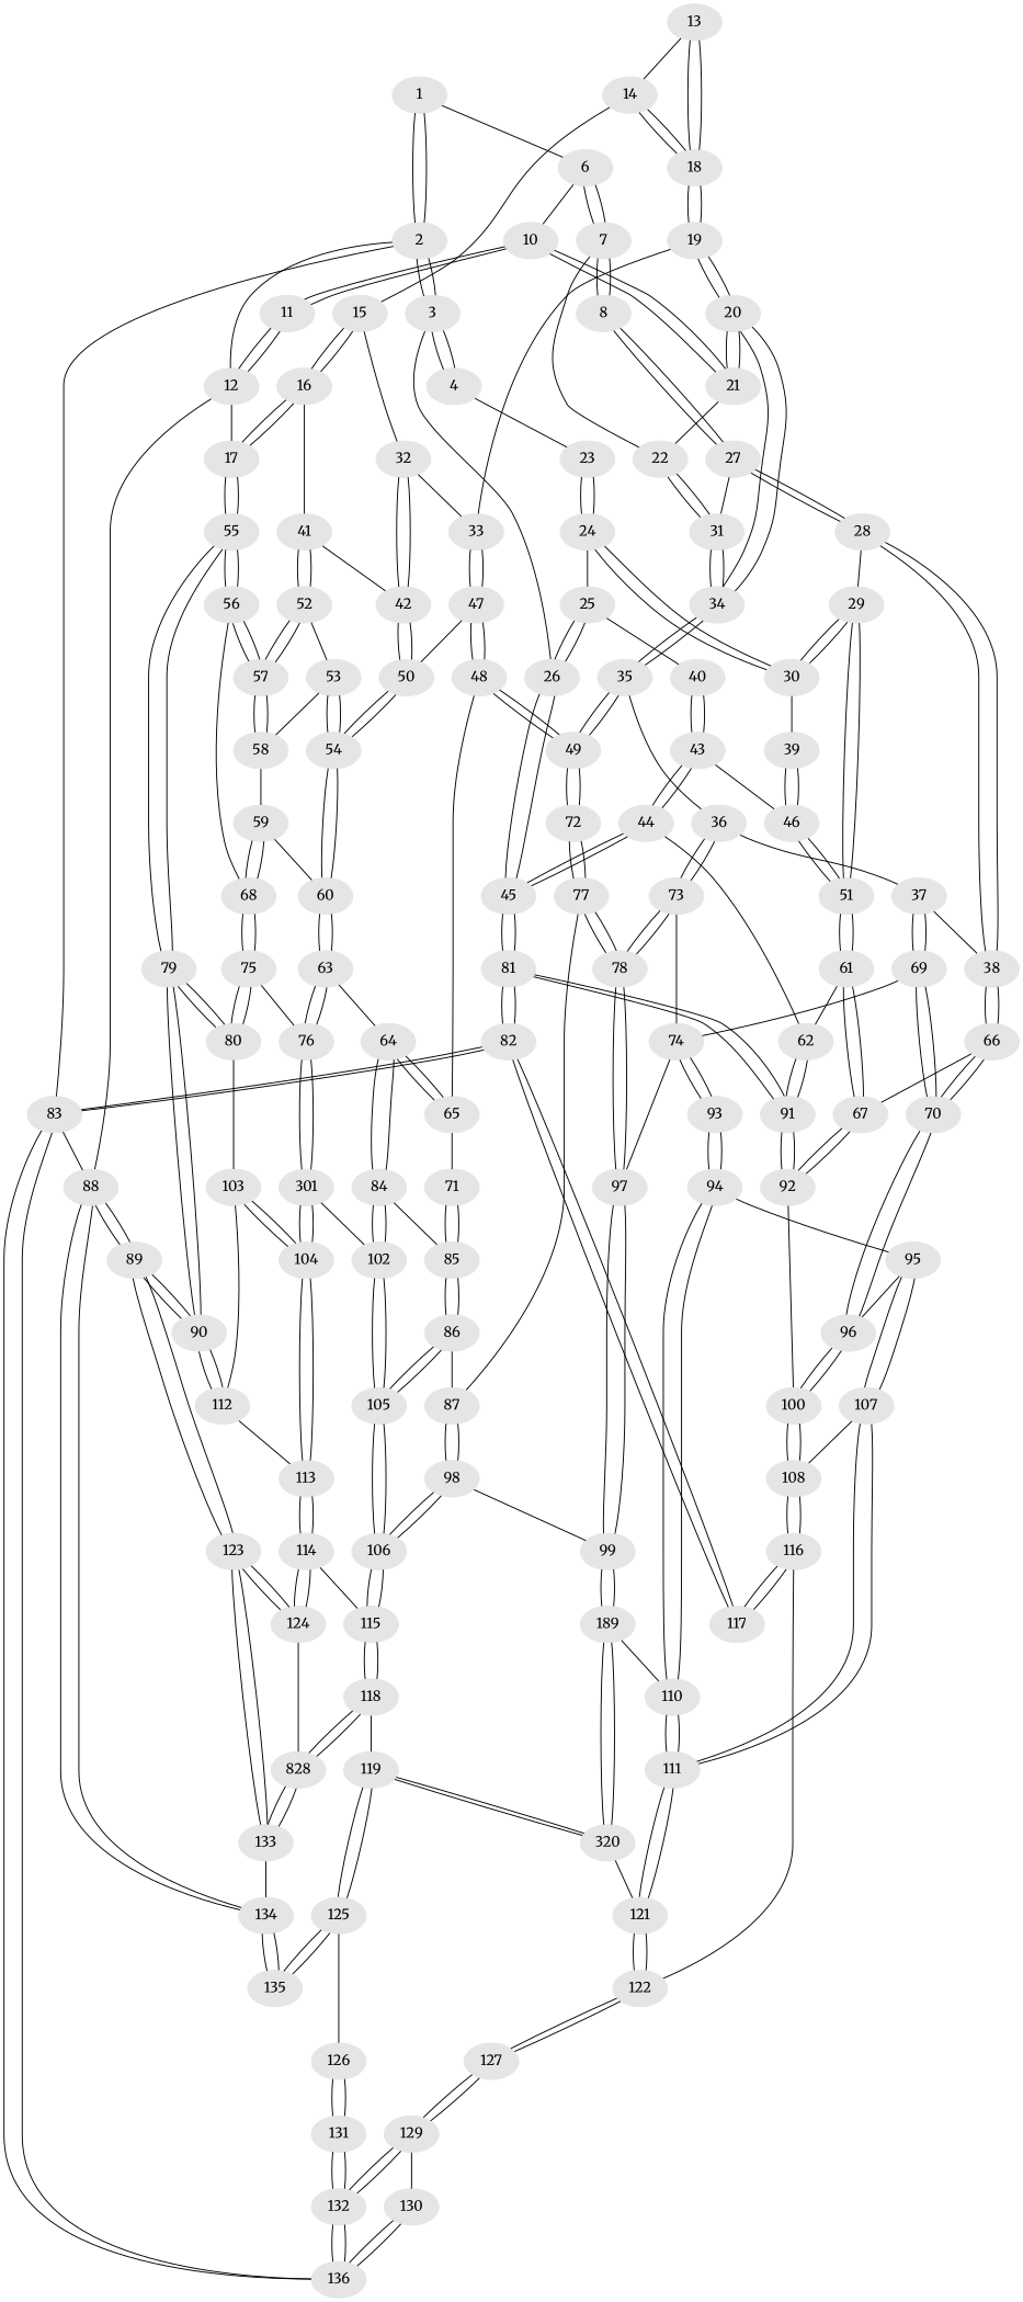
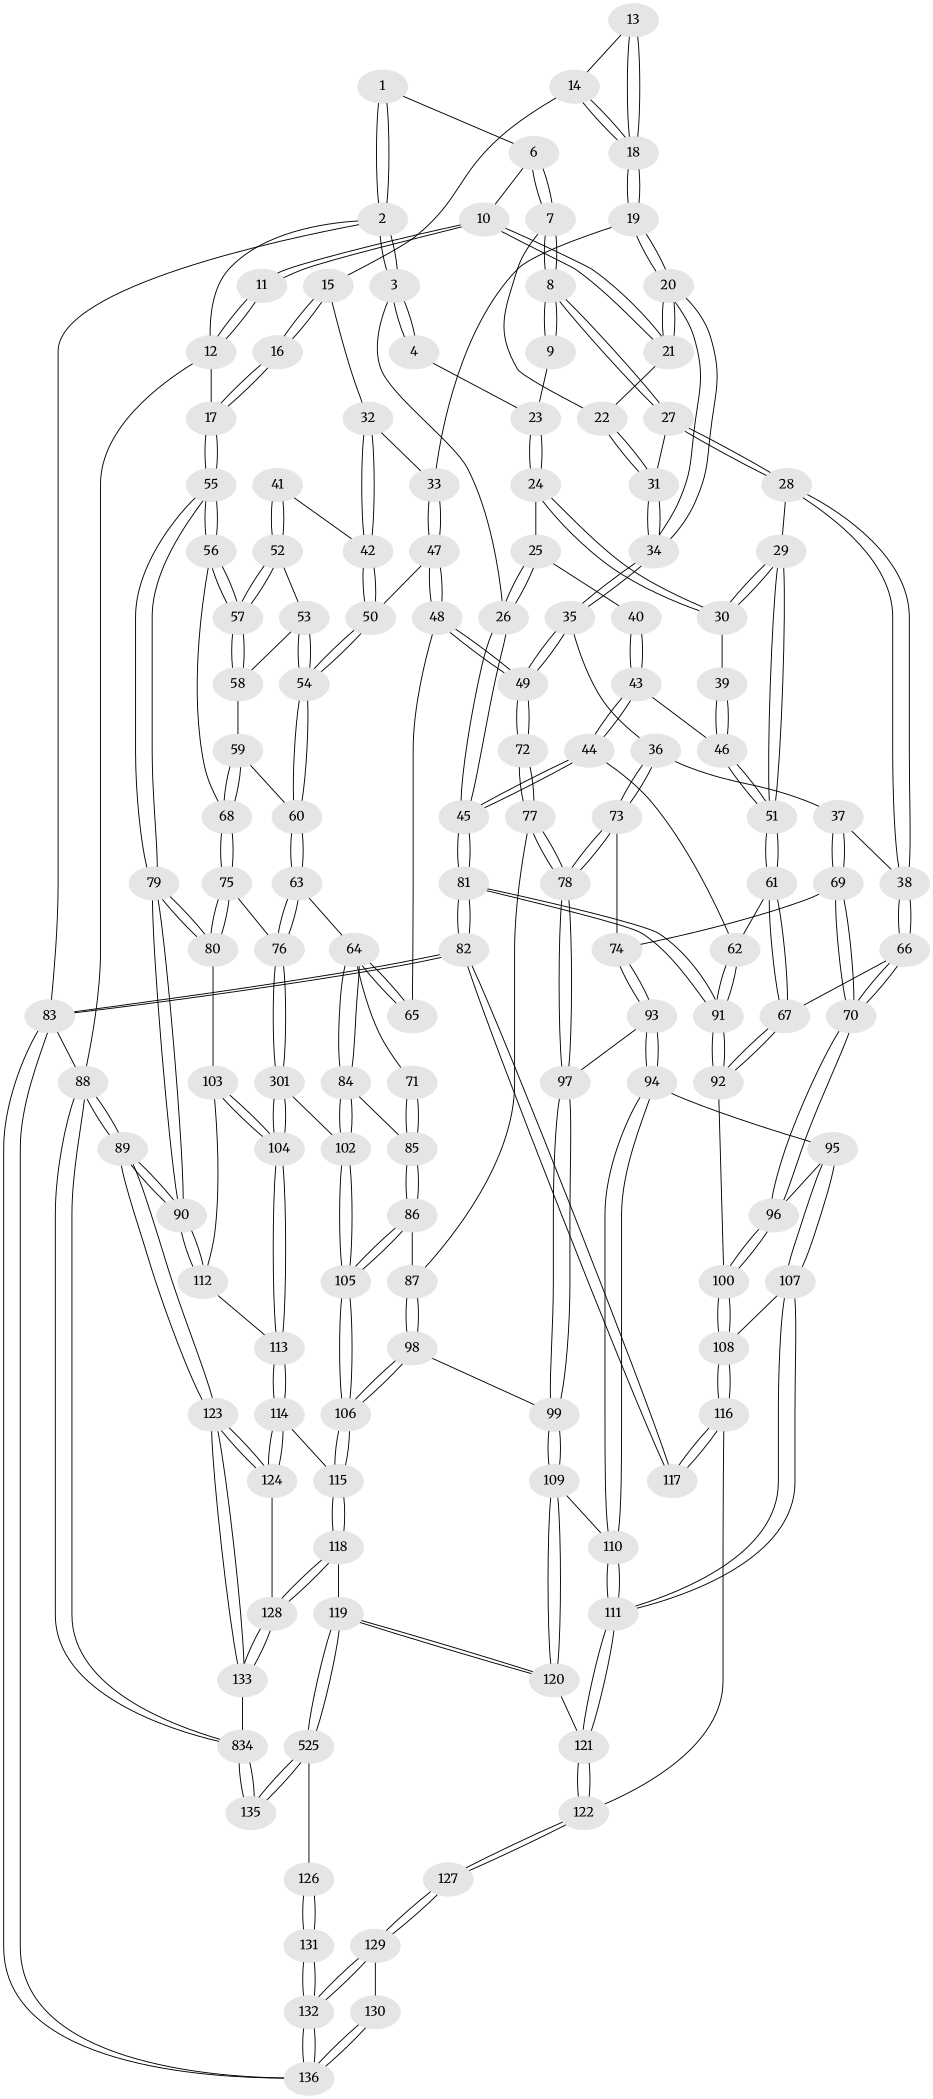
  graph {
    fontname=Merriweather
    node [color=gray90 fontname=Merriweather style=filled]
    edge [fontname=Merriweather]
    1
    2
    6
    3
    12
    83
    7
    10
    4
    26
    17
    88
    136
    23
    45
    24
+   9
    8
    22
    11
    21
    27
    31
    28
    55
    89
-   134
+   134 [label=834]
    13
    14
    18
    15
    19
    16
    32
    41
    33
    42
    52
    56
    79
    20
    34
    47
    35
    25
    30
    40
    39
    43
    81
    29
    38
    51
    66
    61
    46
    50
    48
    36
    49
    37
    73
    72
    69
    74
    78
    70
    67
    44
    53
    57
    54
    62
    91
    82
    65
    71
    77
    60
    58
    59
    63
    68
    80
    90
    75
    64
    76
    92
    84
    n91 [label=301]
    85
    102
    96
    100
    93
    86
    87
    97
    94
    103
    104
    98
    99
    112
    117
    105
    106
    123
    135
    124
    133
    113
    108
    95
    110
    107
    111
-   109 [label=189]
+   109
    115
-   120 [label=320]
+   120
    116
    114
    118
    121
    122
-   128 [label=828]
+   128
    119
    127
    130
-   125
+   125 [label=525]
    126
    129
    131
    132
    1 -- 2
    1 -- 2
    1 -- 6
    2 -- 3
    2 -- 3
    2 -- 12
    2 -- 83
    6 -- 7
    6 -- 7
    6 -- 10
    3 -- 4
    3 -- 4
    3 -- 26
    12 -- 17
    12 -- 88
    83 -- 88
    83 -- 136
    83 -- 136
    7 -- 8
    7 -- 8
    7 -- 22
    10 -- 11
    10 -- 11
    10 -- 21
    10 -- 21
    4 -- 23
    26 -- 45
    26 -- 45
    17 -- 55
    17 -- 55
    88 -- 89
    88 -- 89
    88 -- 134
    88 -- 134
    23 -- 24
    23 -- 24
    45 -- 81
    45 -- 81
    24 -- 25
    24 -- 30
    24 -- 30
+   9 -- 23
+   8 -- 9
+   8 -- 9
    8 -- 27
    8 -- 27
    22 -- 31
    22 -- 31
    11 -- 12
    11 -- 12
    21 -- 22
    27 -- 31
    27 -- 28
    27 -- 28
    31 -- 34
    31 -- 34
    28 -- 29
    28 -- 38
    28 -- 38
    55 -- 56
    55 -- 56
    55 -- 79
    55 -- 79
    89 -- 90
    89 -- 90
    89 -- 123
    89 -- 123
    134 -- 135
    134 -- 135
    13 -- 14
    13 -- 18
    13 -- 18
    14 -- 18
    14 -- 18
    14 -- 15
    18 -- 19
    18 -- 19
    15 -- 16
    15 -- 16
    15 -- 32
    19 -- 33
    19 -- 20
    19 -- 20
    16 -- 17
    16 -- 17
-   16 -- 41
    32 -- 33
    32 -- 42
    32 -- 42
    41 -- 42
    41 -- 52
    41 -- 52
    33 -- 47
    33 -- 47
    42 -- 50
    42 -- 50
    52 -- 53
    52 -- 57
    52 -- 57
    56 -- 57
    56 -- 57
    56 -- 68
    79 -- 80
    79 -- 80
    79 -- 90
    79 -- 90
    20 -- 21
    20 -- 21
    20 -- 34
    20 -- 34
    34 -- 35
    34 -- 35
    47 -- 50
    47 -- 48
    47 -- 48
    35 -- 36
    35 -- 49
    35 -- 49
    25 -- 26
    25 -- 26
    25 -- 40
    30 -- 39
    40 -- 43
    40 -- 43
    39 -- 46
    39 -- 46
    43 -- 46
    43 -- 44
    43 -- 44
    81 -- 91
    81 -- 91
    81 -- 82
    81 -- 82
    29 -- 30
    29 -- 30
    29 -- 51
    29 -- 51
    38 -- 66
    38 -- 66
    51 -- 61
    51 -- 61
    66 -- 70
    66 -- 70
    66 -- 67
    61 -- 67
    61 -- 67
    61 -- 62
    46 -- 51
    46 -- 51
    50 -- 54
    50 -- 54
    48 -- 49
    48 -- 49
    48 -- 65
    36 -- 37
    36 -- 73
    36 -- 73
    49 -- 72
    49 -- 72
    37 -- 38
    37 -- 69
    37 -- 69
    73 -- 74
    73 -- 78
    73 -- 78
    72 -- 77
    72 -- 77
    69 -- 74
    69 -- 70
    69 -- 70
    74 -- 93
    74 -- 93
    78 -- 97
    78 -- 97
    70 -- 96
    70 -- 96
    67 -- 92
    67 -- 92
    44 -- 45
    44 -- 45
    44 -- 62
    53 -- 54
    53 -- 54
    53 -- 58
    57 -- 58
    57 -- 58
    54 -- 60
    54 -- 60
    62 -- 91
    62 -- 91
    91 -- 92
    91 -- 92
    82 -- 83
    82 -- 83
    82 -- 117
    82 -- 117
-   65 -- 71
+   64 -- 71
    71 -- 85
    71 -- 85
    77 -- 78
    77 -- 78
    77 -- 87
    60 -- 63
    60 -- 63
    58 -- 59
    59 -- 60
    59 -- 68
    59 -- 68
    63 -- 64
    63 -- 76
    63 -- 76
    68 -- 75
    68 -- 75
    80 -- 103
    90 -- 112
    90 -- 112
    75 -- 80
    75 -- 80
    75 -- 76
    64 -- 65
    64 -- 65
    64 -- 84
    64 -- 84
    76 -- n91
    76 -- n91
    92 -- 100
    84 -- 85
    84 -- 102
    84 -- 102
    n91 -- 102
    n91 -- 104
    n91 -- 104
    85 -- 86
    85 -- 86
    102 -- 105
    102 -- 105
    96 -- 100
    96 -- 100
    100 -- 108
    100 -- 108
-   74 -- 97
+   93 -- 97
    93 -- 94
    93 -- 94
    86 -- 87
    86 -- 105
    86 -- 105
    87 -- 98
    87 -- 98
    97 -- 99
    97 -- 99
    94 -- 95
    94 -- 110
    94 -- 110
    103 -- 104
    103 -- 104
    103 -- 112
    104 -- 113
    104 -- 113
    98 -- 99
    98 -- 106
    98 -- 106
    99 -- 109
    99 -- 109
    112 -- 113
    105 -- 106
    105 -- 106
    106 -- 115
    106 -- 115
    123 -- 124
    123 -- 124
    123 -- 133
    123 -- 133
    124 -- 128
    133 -- 134
    113 -- 114
    113 -- 114
    108 -- 116
    108 -- 116
    95 -- 96
    95 -- 107
    95 -- 107
    110 -- 111
    110 -- 111
    107 -- 108
    107 -- 111
    107 -- 111
    111 -- 121
    111 -- 121
    109 -- 110
    109 -- 120
    109 -- 120
    115 -- 118
    115 -- 118
    120 -- 121
    116 -- 117
    116 -- 117
    116 -- 122
    114 -- 124
    114 -- 124
    114 -- 115
    118 -- 128
    118 -- 128
    118 -- 119
    121 -- 122
    121 -- 122
    122 -- 127
    122 -- 127
    128 -- 133
    128 -- 133
    119 -- 120
    119 -- 120
    119 -- 125
    119 -- 125
    127 -- 129
    127 -- 129
    130 -- 136
    130 -- 136
    125 -- 135
    125 -- 135
    125 -- 126
    126 -- 131
    126 -- 131
    129 -- 130
    129 -- 132
    129 -- 132
    131 -- 132
    131 -- 132
    132 -- 136
    132 -- 136
  }
